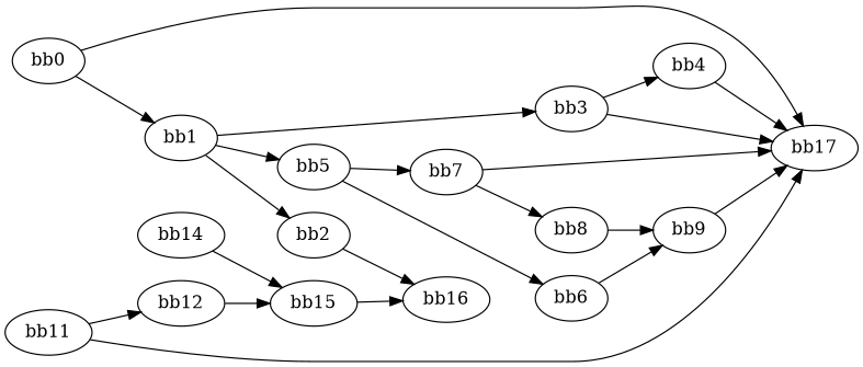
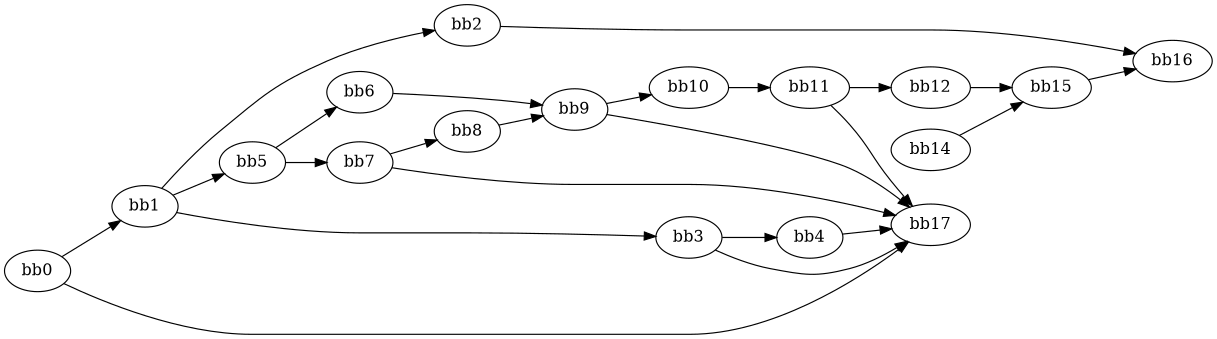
  digraph {
    rankdir=LR
    n1 [label="bb0\l"]
    n2 [label="bb1\l"]
    n3 [label="bb17\l"]
    n4 [label="bb2\l"]
    n5 [label="bb3\l"]
    n6 [label="bb5\l"]
    n7 [label="bb16\l"]
    n8 [label="bb4\l"]
    n9 [label="bb6\l"]
    n10 [label="bb7\l"]
    n11 [label="bb9\l"]
    n12 [label="bb8\l"]
+   n13 [label="bb10\l"]
    n14 [label="bb11\l"]
    n15 [label="bb12\l"]
    n16 [label="bb15\l"]
    n17 [label="bb14\l"]
    n1 -> n2
    n1 -> n3
    n2 -> n4
    n2 -> n5
    n2 -> n6
    n4 -> n7
    n5 -> n3
    n5 -> n8
    n6 -> n9
    n6 -> n10
    n8 -> n3
    n9 -> n11
    n10 -> n3
    n10 -> n12
    n11 -> n3
+   n11 -> n13
    n12 -> n11
+   n13 -> n14
    n14 -> n3
    n14 -> n15
    n15 -> n16
    n16 -> n7
    n17 -> n16
  }
